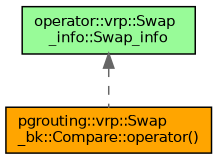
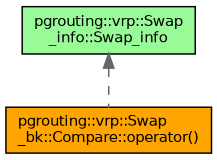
  digraph {
    rankdir=TB
    node [color=black fontname=Helvetica fontsize=10 shape=record style=filled]
-   n1 [fillcolor=palegreen fontcolor=black height=0.2 label="operator::vrp::Swap\l_info::Swap_info" width=0.4]
+   n1 [fillcolor=palegreen fontcolor=black height=0.2 label="pgrouting::vrp::Swap\l_info::Swap_info" width=0.4]
    n2 [fillcolor=orange height=0.2 label="pgrouting::vrp::Swap\l_bk::Compare::operator()" width=0.4]
    n1 -> n2 [color=gray40 dir=back fontname=Helvetica fontsize=10 labelfontname=Helvetica labelfontsize=10 style=dashed]
  }
